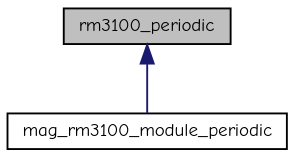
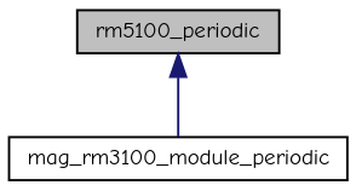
  digraph {
    rankdir=TB
    fontname="Comic Neue"
    node [color=black fontname="Comic Neue" fontsize=10 shape=record style=filled]
-   n1 [fillcolor=grey75 fontcolor=black height=0.2 label=rm3100_periodic width=0.4]
+   n1 [fillcolor=grey75 fontcolor=black height=0.2 label=rm5100_periodic width=0.4]
    n2 [fillcolor=white height=0.2 label=mag_rm3100_module_periodic width=0.4]
    n1 -> n2 [color=midnightblue dir=back fontname="Comic Neue" fontsize=10 labelfontname=FreeSans labelfontsize=10 style=solid]
  }
